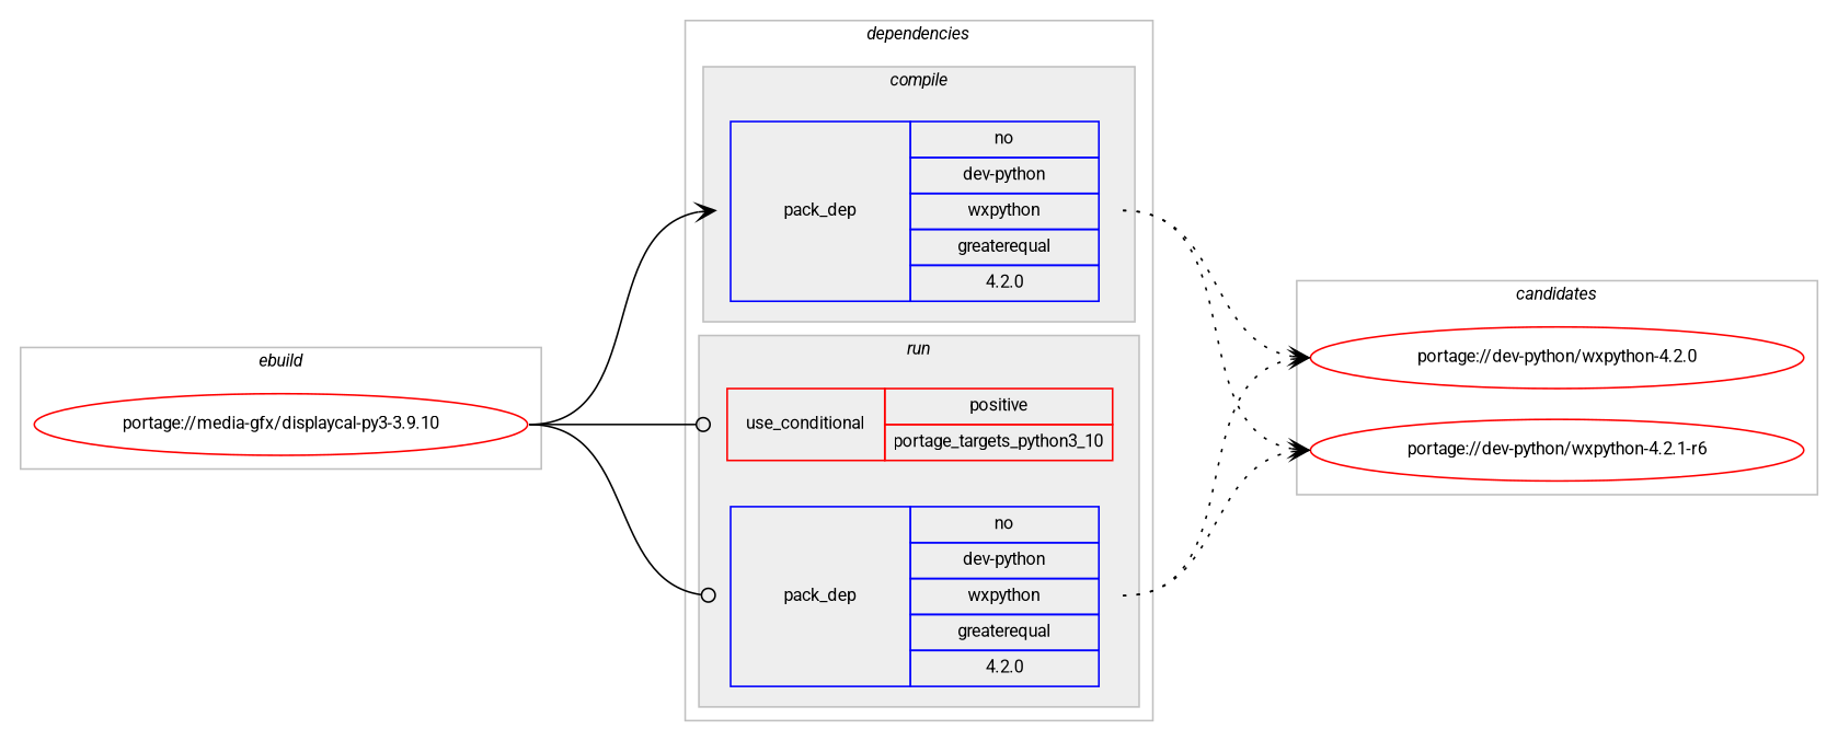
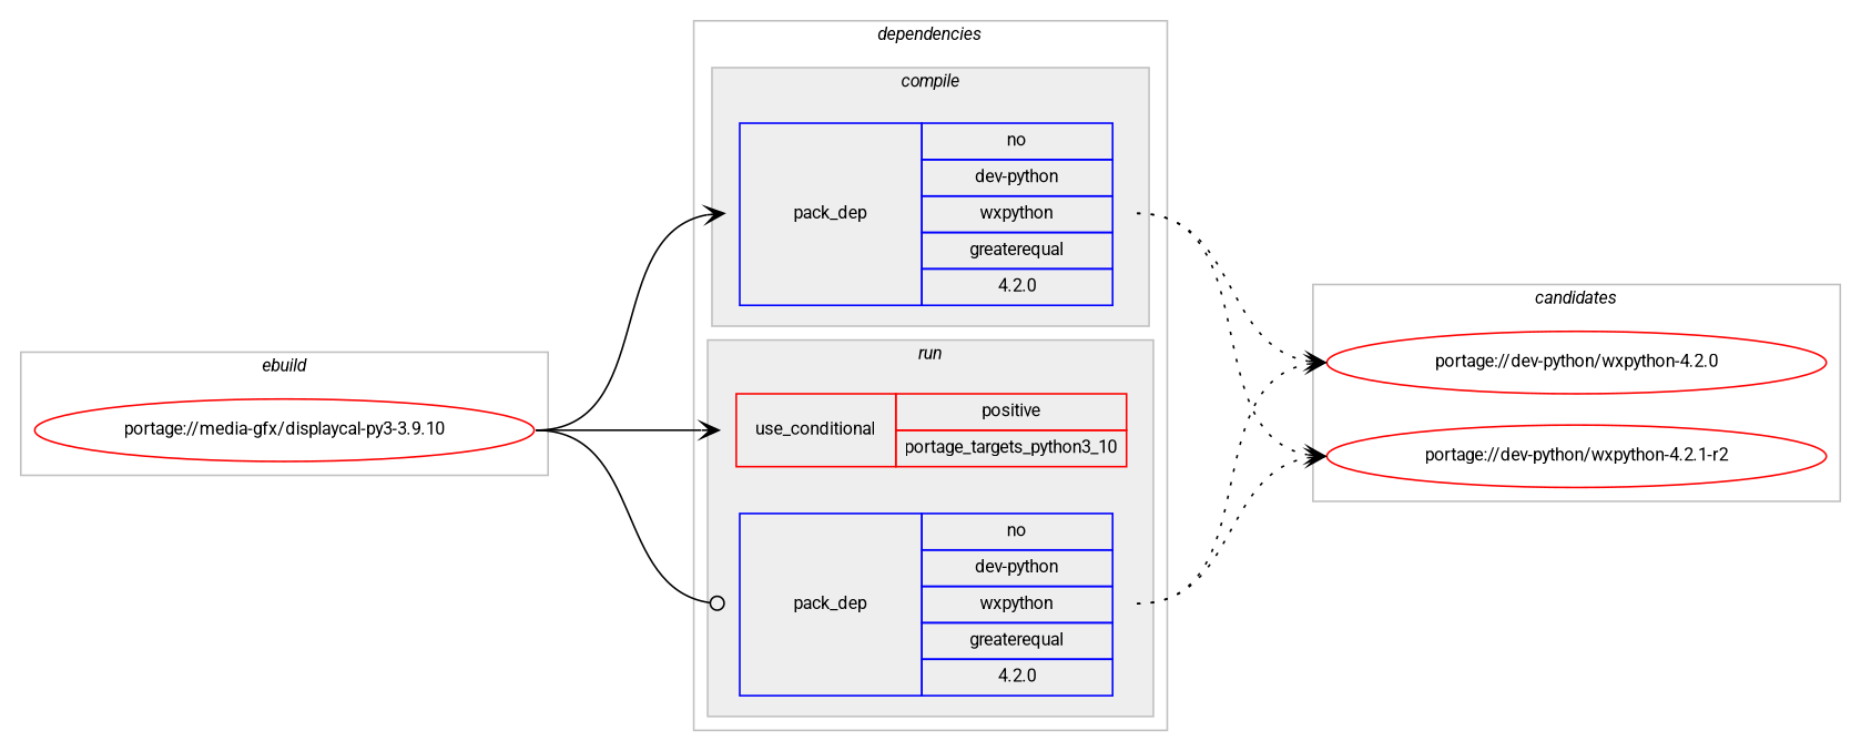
  digraph {
    compound=true
    concentrate=true
    fontname=Roboto
    fontsize=10
    newrank=true
    rankdir=LR
    ranksep=1.5
    node [color=red fontname=Roboto fontsize=10]
    edge [arrowhead=vee fontname=Roboto headport=w style=dotted tailport=e weight=100]
    n1 [label="portage://media-gfx/displaycal-py3-3.9.10" width=4]
    n2 [color=blue label=<<TABLE BORDER="0" CELLBORDER="1" CELLSPACING="0" CELLPADDING="4" WIDTH="220"><TR><TD ROWSPAN="6" CELLPADDING="30">pack_dep</TD></TR><TR><TD WIDTH="110">no</TD></TR><TR><TD>dev-python</TD></TR><TR><TD>wxpython</TD></TR><TR><TD>greaterequal</TD></TR><TR><TD>4.2.0</TD></TR></TABLE>> shape=none]
    n3 [label=<<TABLE BORDER="0" CELLBORDER="1" CELLSPACING="0" CELLPADDING="4"><TR><TD ROWSPAN="3" CELLPADDING="10">use_conditional</TD></TR><TR><TD>positive</TD></TR><TR><TD>portage_targets_python3_10</TD></TR></TABLE>> shape=none]
    n4 [color=blue label=<<TABLE BORDER="0" CELLBORDER="1" CELLSPACING="0" CELLPADDING="4" WIDTH="220"><TR><TD ROWSPAN="6" CELLPADDING="30">pack_dep</TD></TR><TR><TD WIDTH="110">no</TD></TR><TR><TD>dev-python</TD></TR><TR><TD>wxpython</TD></TR><TR><TD>greaterequal</TD></TR><TR><TD>4.2.0</TD></TR></TABLE>> shape=none]
    n5 [label="portage://dev-python/wxpython-4.2.0" width=4]
-   n6 [label="portage://dev-python/wxpython-4.2.1-r6" width=4]
+   n6 [label="portage://dev-python/wxpython-4.2.1-r2" width=4]
    subgraph cluster_1 {
      color=gray
      label=<<i>ebuild</i>>
      rank=same
      n1
    }
    subgraph cluster_2 {
      color=gray
      label=<<i>dependencies</i>>
      subgraph cluster_3 {
        color=gray
        fillcolor="#eeeeee"
        label=<<i>compile</i>>
        style=filled
        subgraph sub_4 {
          color=gray
          fillcolor="#eeeeee"
          label=<<i>compile</i>>
          style=filled
          n2
        }
      }
      subgraph cluster_5 {
        color=gray
        fillcolor="#eeeeee"
        label=<<i>compile and run</i>>
        style=filled
      }
      subgraph cluster_6 {
        color=gray
        fillcolor="#eeeeee"
        label=<<i>run</i>>
        style=filled
        subgraph sub_7 {
          color=gray
          fillcolor="#eeeeee"
          label=<<i>run</i>>
          style=filled
          n3
        }
        subgraph sub_8 {
          color=gray
          fillcolor="#eeeeee"
          label=<<i>run</i>>
          style=filled
          n4
        }
      }
    }
    subgraph cluster_9 {
      color=gray
      label=<<i>candidates</i>>
      rank=same
      subgraph sub_10 {
        color=black
        label=<<i>candidates</i>>
        nodesep=1
        rank=same
        n5
        n6
      }
      subgraph sub_11 {
        color=black
        label=<<i>candidates</i>>
        nodesep=1
        rank=same
        n5
        n6
      }
    }
    n1 -> n2 [style=solid weight=20]
-   n1 -> n3 [arrowhead=odot style=solid weight=20]
+   n1 -> n3 [style=solid weight=20]
    n1 -> n4 [arrowhead=odot style=solid weight=20]
    n2 -> n5
    n2 -> n6
    n4 -> n5
    n4 -> n6
  }
